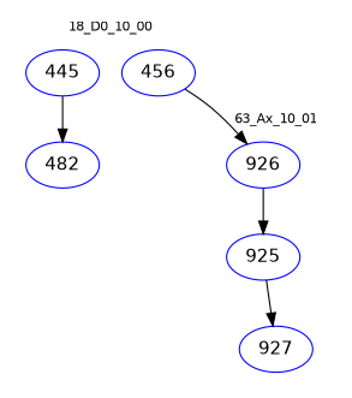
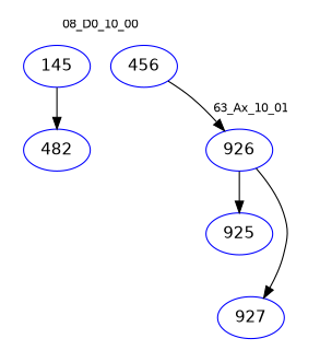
  digraph {
    fontname="DejaVu Sans"
    node [color=blue fontname="DejaVu Sans"]
    edge [color=black fontname="DejaVu Sans"]
    n1 [label=926]
    n2 [label=925]
    n3 [label=927]
    n4 [label=456]
-   n5 [label=445]
+   n5 [label=145]
    n6 [label=482]
    subgraph cluster_1 {
      color=white
      fontsize=10
      label="63_Ax_10_01"
      n1
      n2
      n3
    }
    subgraph cluster_2 {
      color=white
      fontsize=10
-     label="18_D0_10_00"
+     label="08_D0_10_00"
      n4
      n5
      n6
    }
    n1 -> n2
-   n2 -> n3
+   n1 -> n3
    n4 -> n1
    n5 -> n6
  }
